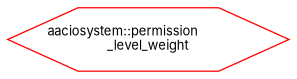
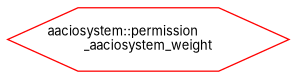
  digraph {
    rankdir=TB
    fontname=Inter
-   n1 [color=red fillcolor=white fontname=Inter fontsize=10 height=0.2 label="aaciosystem::permission\l_level_weight" shape=hexagon style=filled width=0.4]
+   n1 [color=red fillcolor=white fontname=Inter fontsize=10 height=0.2 label="aaciosystem::permission\l_aaciosystem_weight" shape=hexagon style=filled width=0.4]
  }
